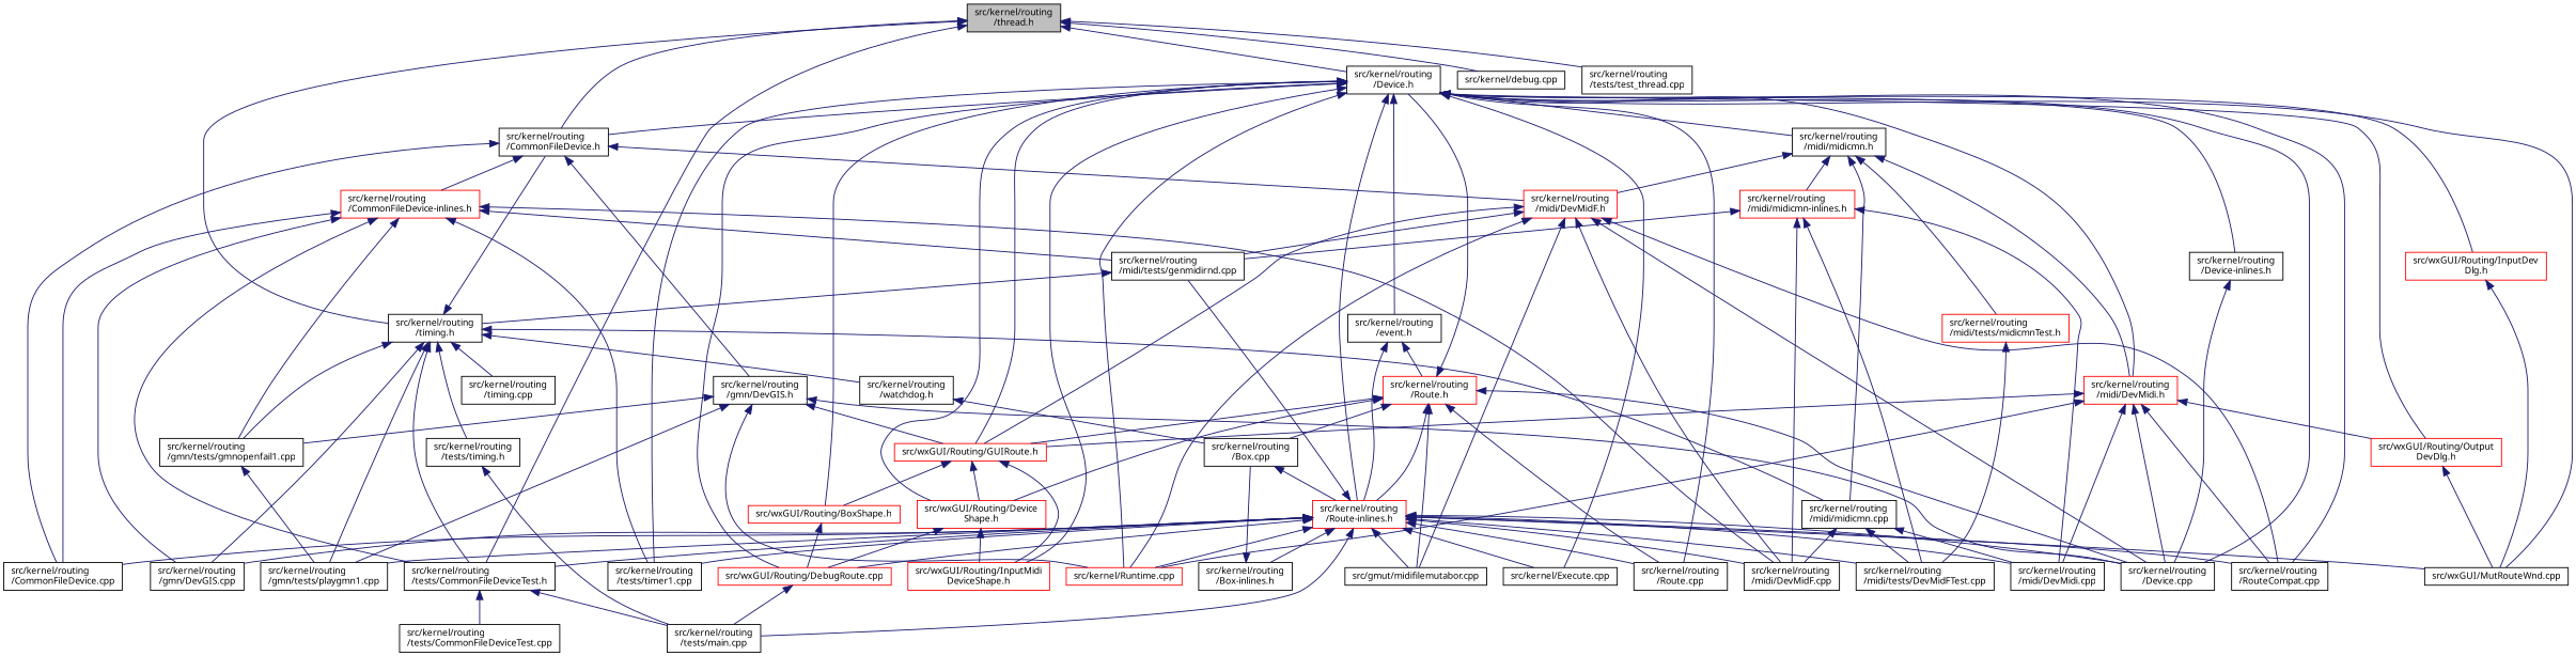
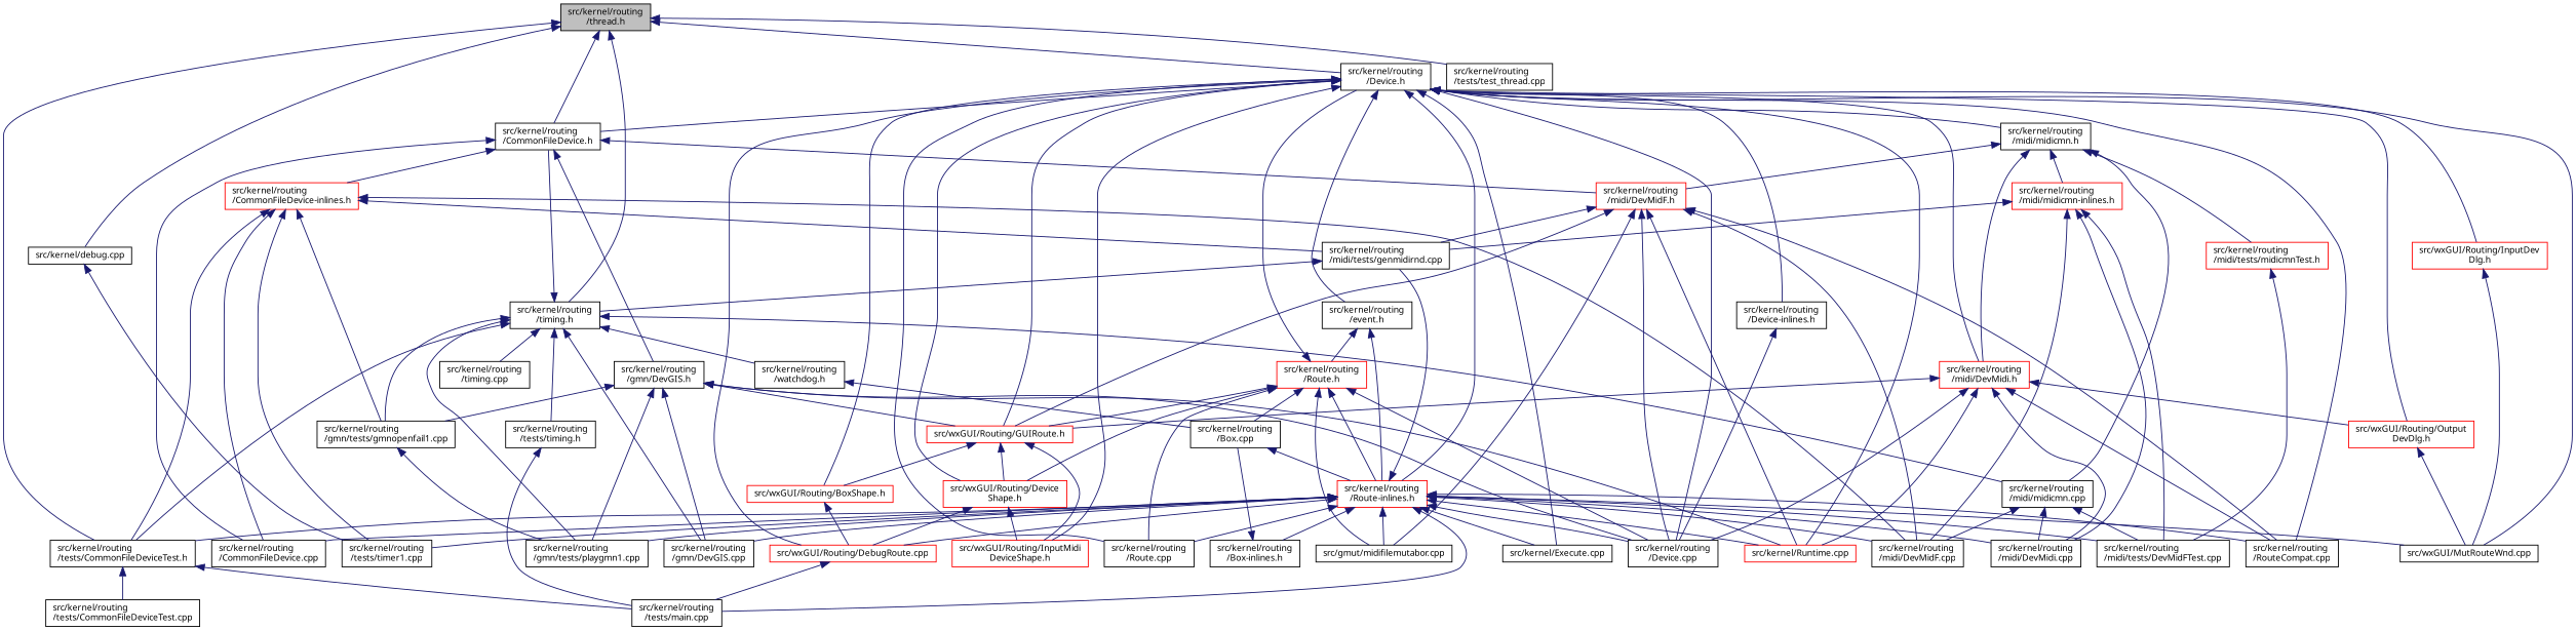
  digraph {
    node [color=black fillcolor=white fontname=Sans fontsize=10 shape=record style=filled]
    edge [color=midnightblue dir=back fontname=Sans fontsize=10 labelfontname=Sans labelfontsize=10 style=solid]
    n1 [fillcolor=grey75 fontcolor=black height=0.2 label="src/kernel/routing\l/thread.h" width=0.4]
    n2 [height=0.2 label="src/kernel/routing\l/Device.h" width=0.4]
    n3 [height=0.2 label="src/kernel/routing\l/CommonFileDevice.h" width=0.4]
    n4 [height=0.2 label="src/kernel/routing\l/tests/CommonFileDeviceTest.h" width=0.4]
    n5 [height=0.2 label="src/kernel/routing\l/timing.h" width=0.4]
    n6 [height=0.2 label="src/kernel/debug.cpp" width=0.4]
    n7 [height=0.2 label="src/kernel/routing\l/tests/test_thread.cpp" width=0.4]
    n8 [height=0.2 label="src/kernel/routing\l/Device.cpp" width=0.4]
    n9 [color=red height=0.2 label="src/kernel/Runtime.cpp" width=0.4]
    n10 [height=0.2 label="src/kernel/routing\l/RouteCompat.cpp" width=0.4]
    n11 [color=red height=0.2 label="src/wxGUI/Routing/GUIRoute.h" width=0.4]
    n12 [color=red height=0.2 label="src/wxGUI/Routing/Device\lShape.h" width=0.4]
    n13 [color=red height=0.2 label="src/wxGUI/Routing/DebugRoute.cpp" width=0.4]
    n14 [color=red height=0.2 label="src/wxGUI/Routing/InputMidi\lDeviceShape.h" width=0.4]
    n15 [color=red height=0.2 label="src/wxGUI/Routing/BoxShape.h" width=0.4]
    n16 [height=0.2 label="src/kernel/routing\l/tests/timer1.cpp" width=0.4]
    n17 [height=0.2 label="src/kernel/routing\l/event.h" width=0.4]
    n18 [color=red height=0.2 label="src/kernel/routing\l/Route-inlines.h" width=0.4]
    n19 [height=0.2 label="src/kernel/Execute.cpp" width=0.4]
    n20 [height=0.2 label="src/kernel/routing\l/Route.cpp" width=0.4]
    n21 [height=0.2 label="src/wxGUI/MutRouteWnd.cpp" width=0.4]
    n22 [height=0.2 label="src/kernel/routing\l/midi/midicmn.h" width=0.4]
    n23 [color=red height=0.2 label="src/kernel/routing\l/midi/DevMidi.h" width=0.4]
    n24 [color=red height=0.2 label="src/wxGUI/Routing/Output\lDevDlg.h" width=0.4]
    n25 [height=0.2 label="src/kernel/routing\l/Device-inlines.h" width=0.4]
    n26 [color=red height=0.2 label="src/wxGUI/Routing/InputDev\lDlg.h" width=0.4]
    n27 [color=red height=0.2 label="src/kernel/routing\l/midi/DevMidF.h" width=0.4]
    n28 [color=red height=0.2 label="src/kernel/routing\l/CommonFileDevice-inlines.h" width=0.4]
    n29 [height=0.2 label="src/kernel/routing\l/CommonFileDevice.cpp" width=0.4]
    n30 [height=0.2 label="src/kernel/routing\l/gmn/DevGIS.h" width=0.4]
    n31 [height=0.2 label="src/kernel/routing\l/tests/main.cpp" width=0.4]
    n32 [height=0.2 label="src/kernel/routing\l/tests/CommonFileDeviceTest.cpp" width=0.4]
    n33 [height=0.2 label="src/kernel/routing\l/gmn/tests/gmnopenfail1.cpp" width=0.4]
    n34 [height=0.2 label="src/kernel/routing\l/gmn/tests/playgmn1.cpp" width=0.4]
    n35 [height=0.2 label="src/kernel/routing\l/gmn/DevGIS.cpp" width=0.4]
    n36 [height=0.2 label="src/kernel/routing\l/midi/midicmn.cpp" width=0.4]
    n37 [height=0.2 label="src/kernel/routing\l/watchdog.h" width=0.4]
    n38 [height=0.2 label="src/kernel/routing\l/tests/timing.h" width=0.4]
    n39 [height=0.2 label="src/kernel/routing\l/timing.cpp" width=0.4]
    n40 [color=red height=0.2 label="src/kernel/routing\l/Route.h" width=0.4]
    n41 [height=0.2 label="src/gmut/midifilemutabor.cpp" width=0.4]
    n42 [height=0.2 label="src/kernel/routing\l/midi/DevMidF.cpp" width=0.4]
    n43 [height=0.2 label="src/kernel/routing\l/midi/tests/genmidirnd.cpp" width=0.4]
    n44 [height=0.2 label="src/kernel/routing\l/Box-inlines.h" width=0.4]
    n45 [height=0.2 label="src/kernel/routing\l/midi/DevMidi.cpp" width=0.4]
    n46 [height=0.2 label="src/kernel/routing\l/midi/tests/DevMidFTest.cpp" width=0.4]
    n47 [color=red height=0.2 label="src/kernel/routing\l/midi/midicmn-inlines.h" width=0.4]
    n48 [color=red height=0.2 label="src/kernel/routing\l/midi/tests/midicmnTest.h" width=0.4]
    n49 [height=0.2 label="src/kernel/routing\l/Box.cpp" width=0.4]
    n1 -> n2
    n1 -> n3
    n1 -> n4
    n1 -> n5
    n1 -> n6
    n1 -> n7
    n2 -> n3
    n2 -> n8
    n2 -> n9
    n2 -> n10
    n2 -> n11
    n2 -> n12
    n2 -> n13
    n2 -> n14
    n2 -> n15
-   n2 -> n16
+   n6 -> n16
    n2 -> n17
    n2 -> n18
    n2 -> n19
    n2 -> n20
    n2 -> n21
    n2 -> n22
    n2 -> n23
    n2 -> n24
    n2 -> n25
    n2 -> n26
    n3 -> n27
    n3 -> n28
    n3 -> n29
    n3 -> n30
    n4 -> n31
    n4 -> n32
    n5 -> n3
    n5 -> n4
    n5 -> n33
    n5 -> n34
    n5 -> n35
    n5 -> n36
    n5 -> n37
    n5 -> n38
    n5 -> n39
    n11 -> n12
    n11 -> n14
    n11 -> n15
    n12 -> n13
    n12 -> n14
    n13 -> n31
    n15 -> n13
    n17 -> n18
    n17 -> n40
    n18 -> n4
    n18 -> n8
    n18 -> n9
    n18 -> n10
    n18 -> n13
    n18 -> n16
    n18 -> n19
    n18 -> n20
    n18 -> n21
    n18 -> n29
    n18 -> n31
    n18 -> n34
    n18 -> n35
    n18 -> n41
    n18 -> n42
    n18 -> n43
    n18 -> n44
    n18 -> n45
    n18 -> n46
    n22 -> n23
    n22 -> n27
    n22 -> n36
    n22 -> n47
    n22 -> n48
    n23 -> n8
    n23 -> n9
    n23 -> n10
    n23 -> n11
    n23 -> n24
    n23 -> n45
    n24 -> n21
    n25 -> n8
    n26 -> n21
    n27 -> n8
    n27 -> n9
    n27 -> n10
    n27 -> n11
    n27 -> n41
    n27 -> n42
    n27 -> n43
    n28 -> n4
    n28 -> n16
    n28 -> n29
    n28 -> n33
    n28 -> n42
    n28 -> n43
    n30 -> n8
    n30 -> n9
    n30 -> n11
    n30 -> n33
    n30 -> n34
-   n28 -> n35
+   n30 -> n35
    n33 -> n34
    n36 -> n42
    n36 -> n45
    n36 -> n46
    n37 -> n49
    n38 -> n31
    n40 -> n2
    n40 -> n8
    n40 -> n11
    n40 -> n12
    n40 -> n18
    n40 -> n20
    n40 -> n41
    n40 -> n49
    n43 -> n5
    n44 -> n49
    n47 -> n42
    n47 -> n43
    n47 -> n45
    n47 -> n46
    n48 -> n46
    n49 -> n18
  }
